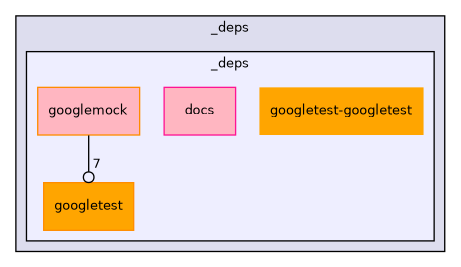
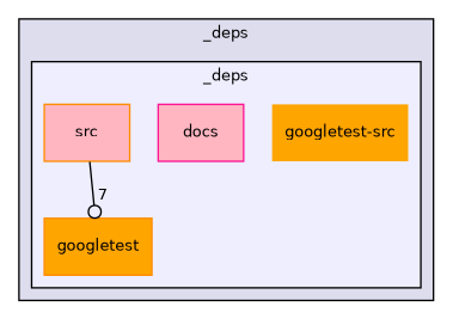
  digraph {
    compound=true
    node [fontname=Helvetica fontsize=10 shape=box style=filled fillcolor=orange color=darkorange]
-   n1 [label="googletest-googletest" shape=plaintext]
+   n1 [label="googletest-src" shape=plaintext]
    n2 [color=deeppink fillcolor=lightpink label=docs]
-   n3 [fillcolor=lightpink label=googlemock]
+   n3 [fillcolor=lightpink label=src]
    n4 [label=googletest]
    subgraph cluster_1 {
      bgcolor="#ddddee"
      fontname=Helvetica
      fontsize=10
      label=_deps
      pencolor=black
      subgraph cluster_2 {
        bgcolor="#eeeeff"
        fontname=Helvetica
        fontsize=10
        pencolor=black
        n1
        n2
        n3
        n4
      }
    }
    n3 -> n4 [headlabel=7 labeldistance=1.5 labelfontname=Helvetica labelfontsize=10 style=solid arrowhead=odot]
  }
